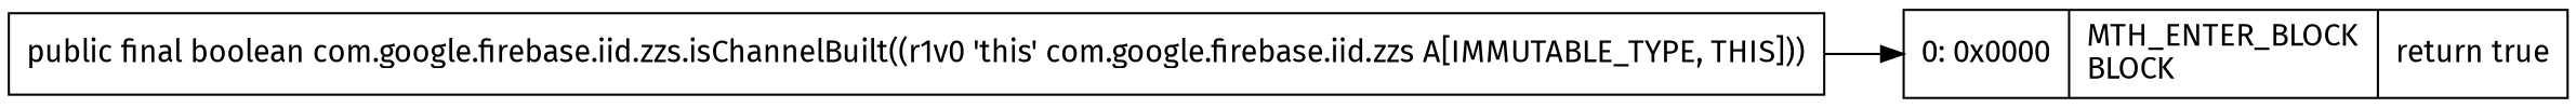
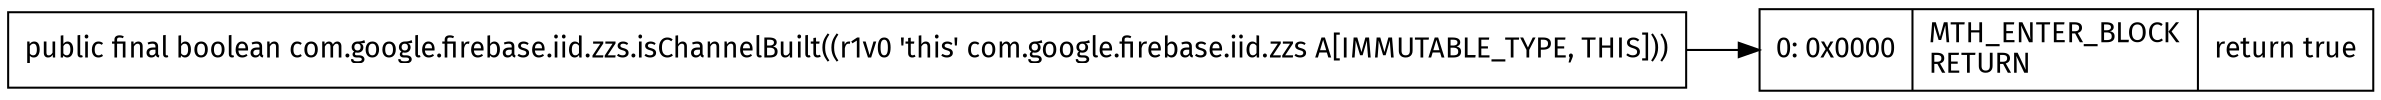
  digraph {
    rankdir=LR
    fontname="Fira Sans"
    node [shape=record fontname="Fira Sans"]
-   n1 [label="{0\:\ 0x0000|MTH_ENTER_BLOCK\lBLOCK\l|return true\l}"]
+   n1 [label="{0\:\ 0x0000|MTH_ENTER_BLOCK\lRETURN\l|return true\l}"]
    n2 [label="{public final boolean com.google.firebase.iid.zzs.isChannelBuilt((r1v0 'this' com.google.firebase.iid.zzs A[IMMUTABLE_TYPE, THIS])) }"]
    n2 -> n1 [fontname="Fira Sans"]
  }
